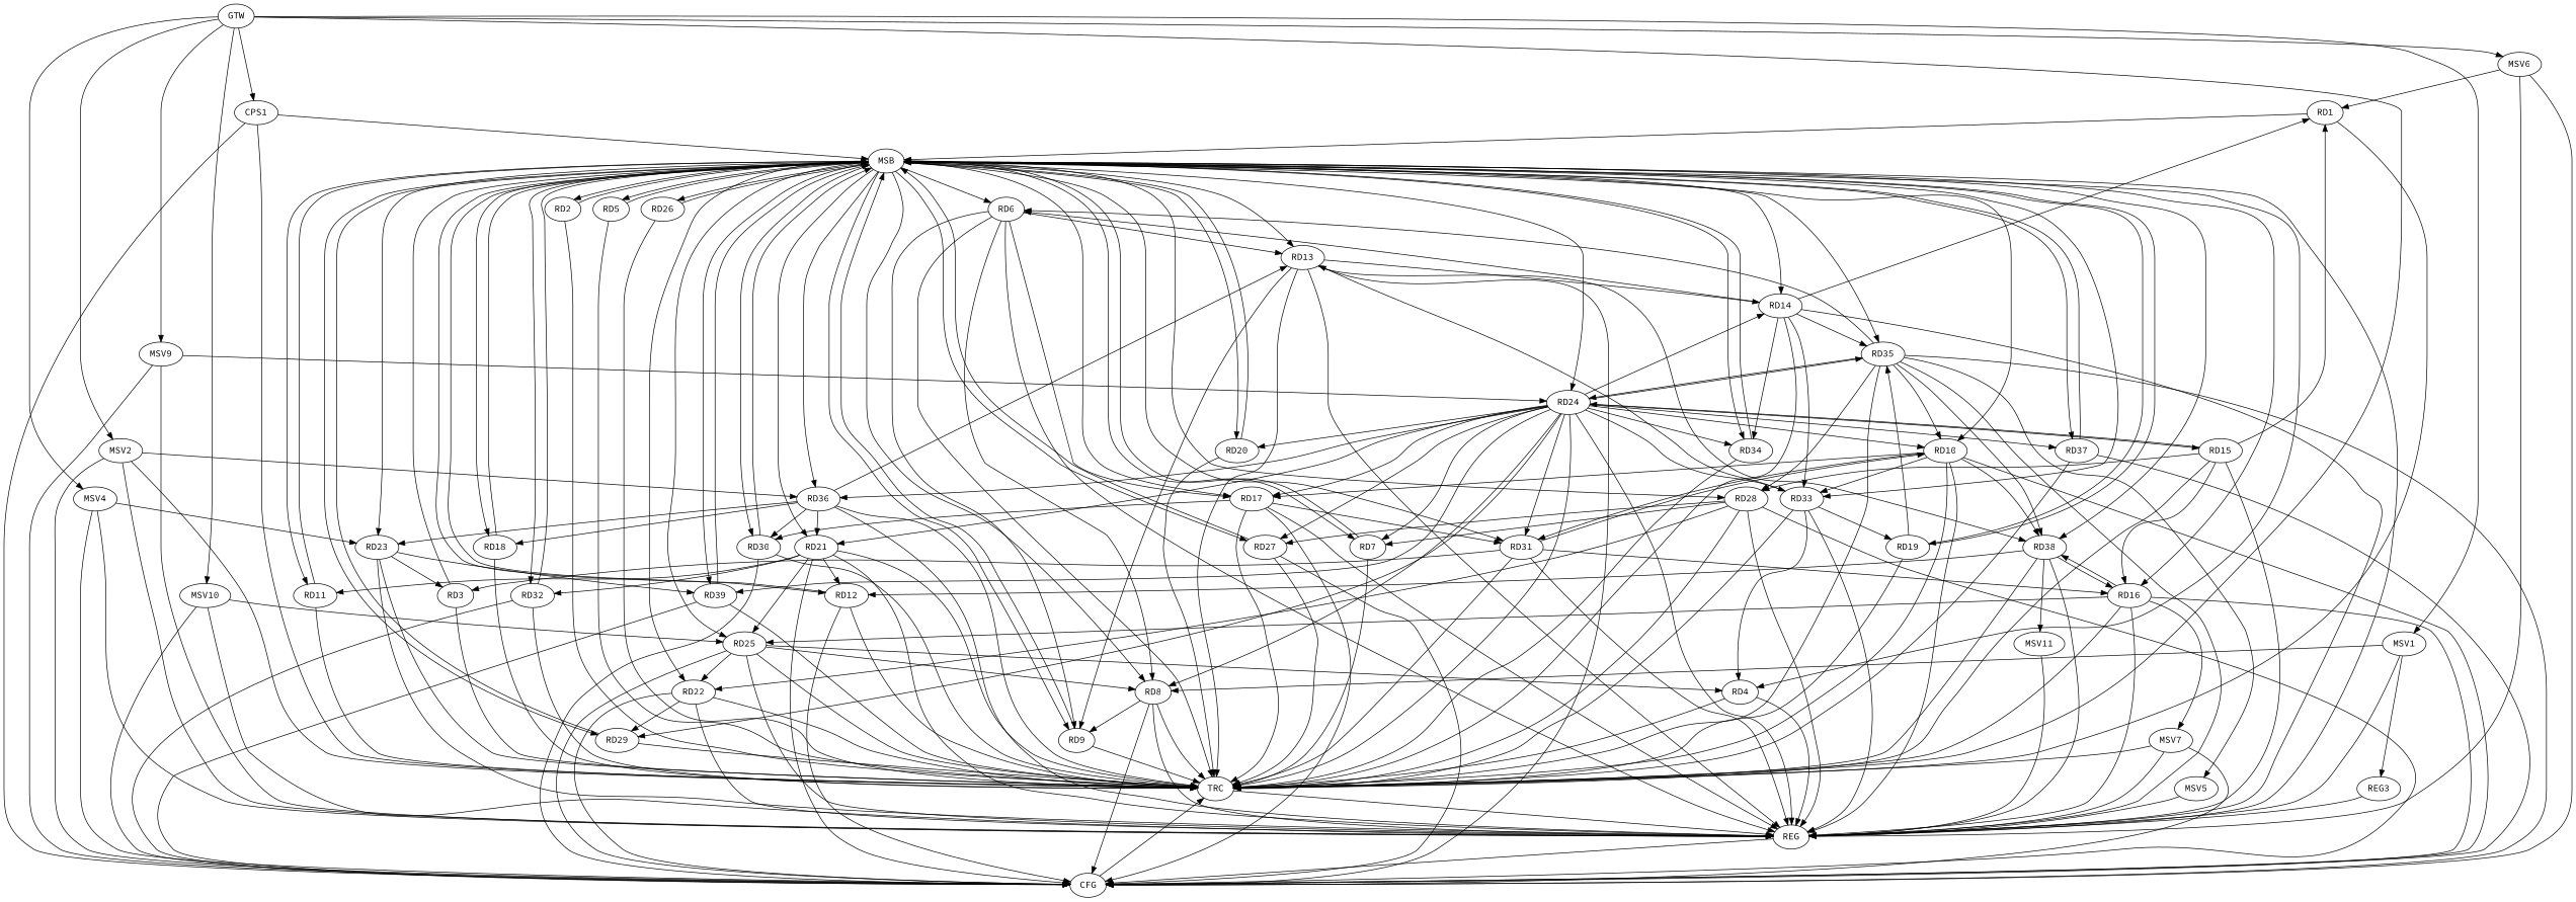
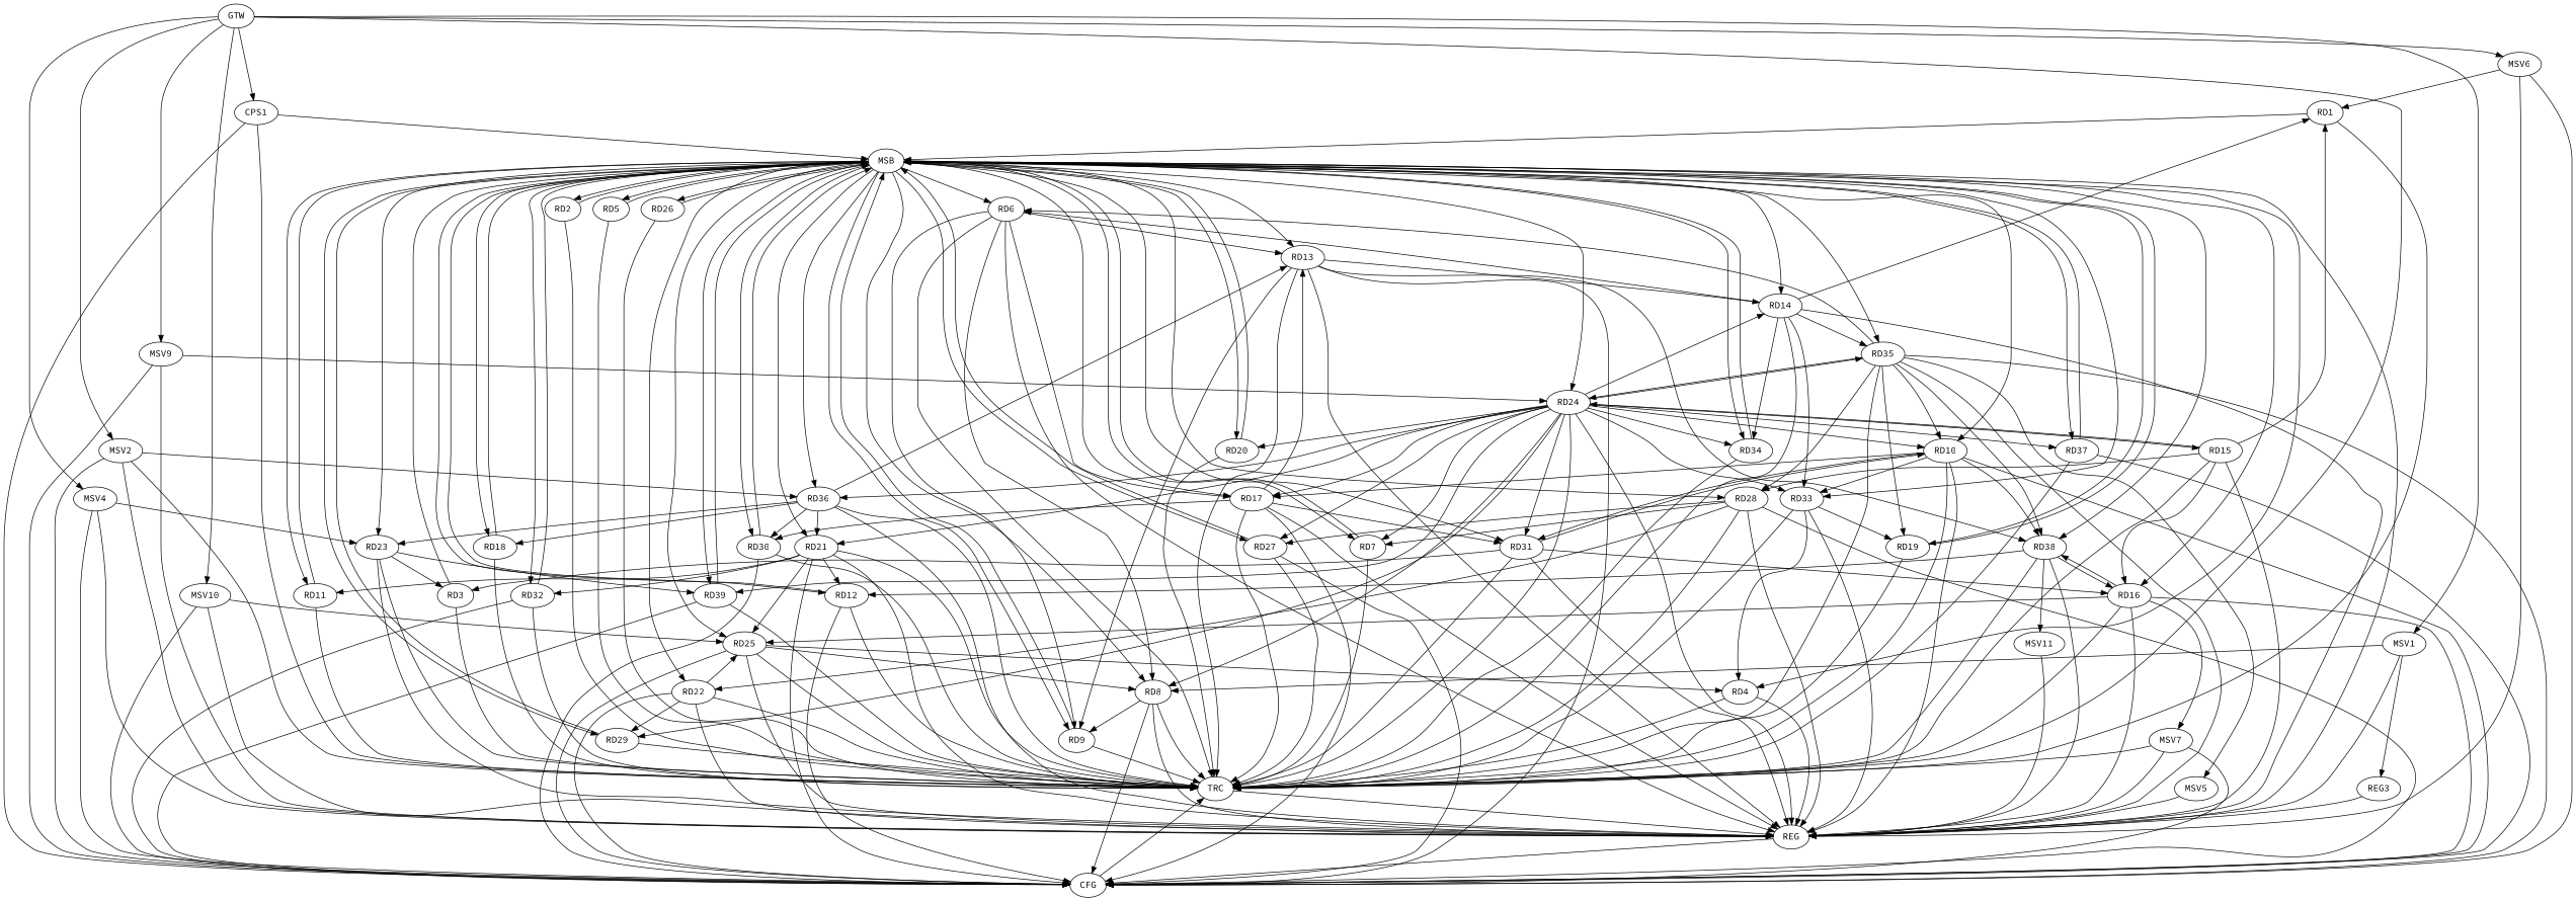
  strict digraph {
    fontname="Source Code Pro"
    node [fontname="Source Code Pro"]
    edge [fontname="Source Code Pro"]
    n1 [label=RD1]
    n2 [label=MSB]
    n3 [label=TRC]
    n4 [label=RD2]
    n5 [label=RD4]
    n6 [label=REG]
    n7 [label=RD5]
    n8 [label=RD6]
    n9 [label=RD8]
    n10 [label=RD9]
    n11 [label=RD13]
    n12 [label=RD17]
    n13 [label=RD7]
    n14 [label=RD10]
    n15 [label=RD31]
    n16 [label=RD33]
    n17 [label=RD38]
    n18 [label=RD11]
    n19 [label=RD12]
    n20 [label=RD14]
    n21 [label=RD34]
    n22 [label=RD35]
    n23 [label=RD16]
    n24 [label=RD24]
    n25 [label=RD28]
    n26 [label=RD25]
    n27 [label=RD30]
    n28 [label=RD18]
    n29 [label=RD19]
    n30 [label=RD20]
    n31 [label=RD21]
    n32 [label=RD32]
    n33 [label=RD22]
    n34 [label=RD29]
    n35 [label=RD23]
    n36 [label=RD39]
    n37 [label=RD27]
    n38 [label=RD36]
    n39 [label=RD37]
    n40 [label=RD26]
    n41 [label=RD3]
    n42 [label=CFG]
    n43 [label=MSV11]
    n44 [label=MSV5]
    n45 [label=RD15]
    n46 [label=MSV7]
    n47 [label=CPS1]
    n48 [label=GTW]
    n49 [label=MSV1]
    n50 [label=MSV2]
    n51 [label=MSV4]
    n52 [label=MSV6]
    n53 [label=MSV9]
    n54 [label=MSV10]
    n55 [label=REG3]
    n1 -> n2
    n1 -> n3
    n2 -> n4
    n2 -> n5
    n2 -> n6
    n2 -> n7
    n2 -> n8
    n2 -> n9
    n2 -> n10
    n2 -> n11
    n2 -> n12
    n2 -> n13
    n2 -> n14
    n2 -> n15
    n2 -> n16
    n2 -> n17
    n2 -> n18
    n2 -> n19
    n2 -> n20
    n2 -> n21
    n2 -> n22
    n2 -> n23
    n2 -> n24
    n2 -> n25
    n2 -> n26
    n2 -> n27
    n2 -> n28
    n2 -> n29
    n2 -> n30
    n2 -> n31
    n2 -> n32
    n2 -> n33
    n2 -> n34
    n2 -> n35
    n2 -> n36
    n2 -> n37
    n2 -> n38
    n2 -> n39
    n2 -> n40
    n3 -> n6
    n4 -> n2
    n4 -> n3
    n5 -> n3
    n5 -> n6
    n6 -> n42
    n7 -> n2
    n7 -> n3
    n8 -> n3
    n8 -> n6
    n8 -> n9
    n8 -> n10
    n8 -> n11
    n8 -> n12
    n9 -> n3
    n9 -> n6
    n9 -> n10
    n9 -> n42
    n10 -> n2
    n10 -> n3
    n11 -> n3
    n11 -> n6
    n11 -> n10
    n11 -> n17
    n11 -> n20
    n11 -> n42
    n12 -> n3
    n12 -> n6
    n12 -> n15
    n12 -> n27
    n12 -> n42
    n13 -> n2
    n13 -> n3
    n14 -> n3
    n14 -> n6
    n14 -> n12
    n14 -> n15
    n14 -> n16
    n14 -> n17
    n14 -> n42
    n15 -> n3
    n15 -> n6
    n15 -> n14
    n15 -> n23
    n15 -> n41
    n16 -> n3
    n16 -> n5
    n16 -> n6
-   n16 -> n11
+   n12 -> n11
    n16 -> n29
    n17 -> n3
    n17 -> n6
    n17 -> n19
    n17 -> n23
    n17 -> n43
    n18 -> n2
    n18 -> n3
    n19 -> n2
    n19 -> n3
    n19 -> n42
    n20 -> n1
    n20 -> n3
    n20 -> n6
    n20 -> n8
    n20 -> n16
    n20 -> n21
    n20 -> n22
    n21 -> n2
    n21 -> n3
    n22 -> n3
    n22 -> n6
    n22 -> n8
    n22 -> n14
    n22 -> n17
    n22 -> n24
    n22 -> n25
-   n29 -> n22
+   n22 -> n29
    n22 -> n42
    n22 -> n44
    n23 -> n3
    n23 -> n6
    n23 -> n17
    n23 -> n26
    n23 -> n42
    n23 -> n46
    n24 -> n3
    n24 -> n6
    n24 -> n9
    n24 -> n12
    n24 -> n13
    n24 -> n14
    n24 -> n15
    n24 -> n16
    n24 -> n20
    n24 -> n21
    n24 -> n22
    n24 -> n30
    n24 -> n31
    n24 -> n34
    n24 -> n36
    n24 -> n37
    n24 -> n38
    n24 -> n39
    n24 -> n45
    n25 -> n3
    n25 -> n6
    n25 -> n13
    n25 -> n33
    n25 -> n37
    n25 -> n42
    n26 -> n3
    n26 -> n5
    n26 -> n6
    n26 -> n9
-   n26 -> n33
+   n33 -> n26
    n26 -> n42
    n27 -> n2
    n27 -> n3
    n27 -> n42
    n28 -> n2
    n28 -> n3
    n29 -> n2
    n29 -> n3
    n30 -> n2
    n30 -> n3
    n31 -> n3
    n31 -> n6
    n31 -> n18
    n31 -> n19
    n31 -> n26
    n31 -> n32
    n31 -> n42
    n32 -> n2
    n32 -> n3
    n32 -> n42
    n33 -> n3
    n33 -> n6
    n33 -> n34
    n33 -> n42
    n34 -> n2
    n34 -> n3
    n35 -> n3
    n35 -> n6
    n35 -> n36
    n35 -> n41
    n36 -> n2
    n36 -> n3
    n36 -> n42
    n37 -> n2
    n37 -> n3
    n37 -> n42
    n38 -> n3
    n38 -> n6
    n38 -> n11
    n38 -> n27
    n38 -> n28
    n38 -> n31
    n38 -> n35
    n39 -> n2
    n39 -> n3
    n39 -> n42
    n40 -> n2
    n40 -> n3
    n41 -> n2
    n41 -> n3
    n42 -> n3
    n43 -> n6
    n44 -> n6
    n45 -> n1
    n45 -> n3
    n45 -> n6
    n45 -> n23
    n45 -> n24
    n45 -> n25
    n46 -> n3
    n46 -> n6
    n46 -> n42
    n47 -> n2
    n47 -> n3
    n47 -> n42
    n48 -> n3
    n48 -> n47
    n48 -> n49
    n48 -> n50
    n48 -> n51
    n48 -> n52
    n48 -> n53
    n48 -> n54
    n49 -> n6
    n49 -> n9
    n49 -> n55
    n50 -> n3
    n50 -> n6
    n50 -> n38
    n50 -> n42
    n51 -> n6
    n51 -> n35
    n51 -> n42
    n52 -> n1
    n52 -> n6
    n52 -> n42
    n53 -> n6
    n53 -> n24
    n53 -> n42
    n54 -> n6
    n54 -> n26
    n54 -> n42
    n55 -> n6
  }
